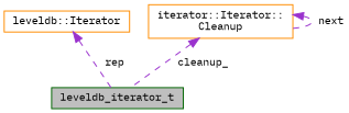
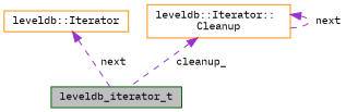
  digraph {
    fontname="IBM Plex Mono"
    node [color=darkorange fillcolor=white fontname="IBM Plex Mono" fontsize=10 shape=record style=filled]
    edge [color=darkorchid3 dir=back fontname="IBM Plex Mono" fontsize=10 labelfontname=Helvetica labelfontsize=10 style=dashed]
    n1 [color=darkgreen fillcolor=grey75 fontcolor=black height=0.2 label=leveldb_iterator_t width=0.4]
    n2 [height=0.2 label="leveldb::Iterator" width=0.4]
-   n3 [height=0.2 label="iterator::Iterator::\lCleanup" width=0.4]
-   n2 -> n1 [label=" rep"]
+   n3 [height=0.2 label="leveldb::Iterator::\lCleanup" width=0.4]
+   n2 -> n1 [label=" next"]
    n3 -> n1 [label=" cleanup_"]
    n3 -> n3 [label=" next"]
  }
